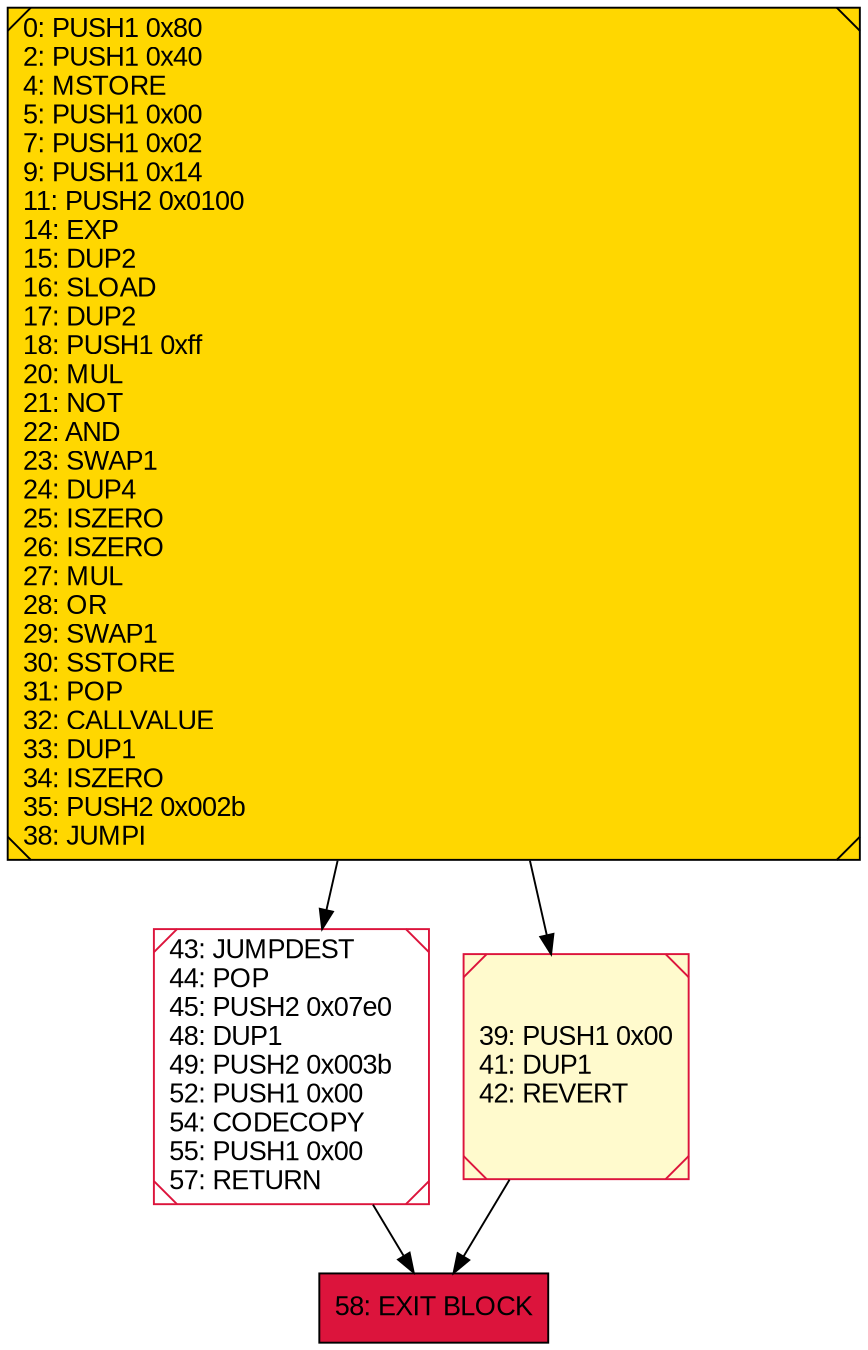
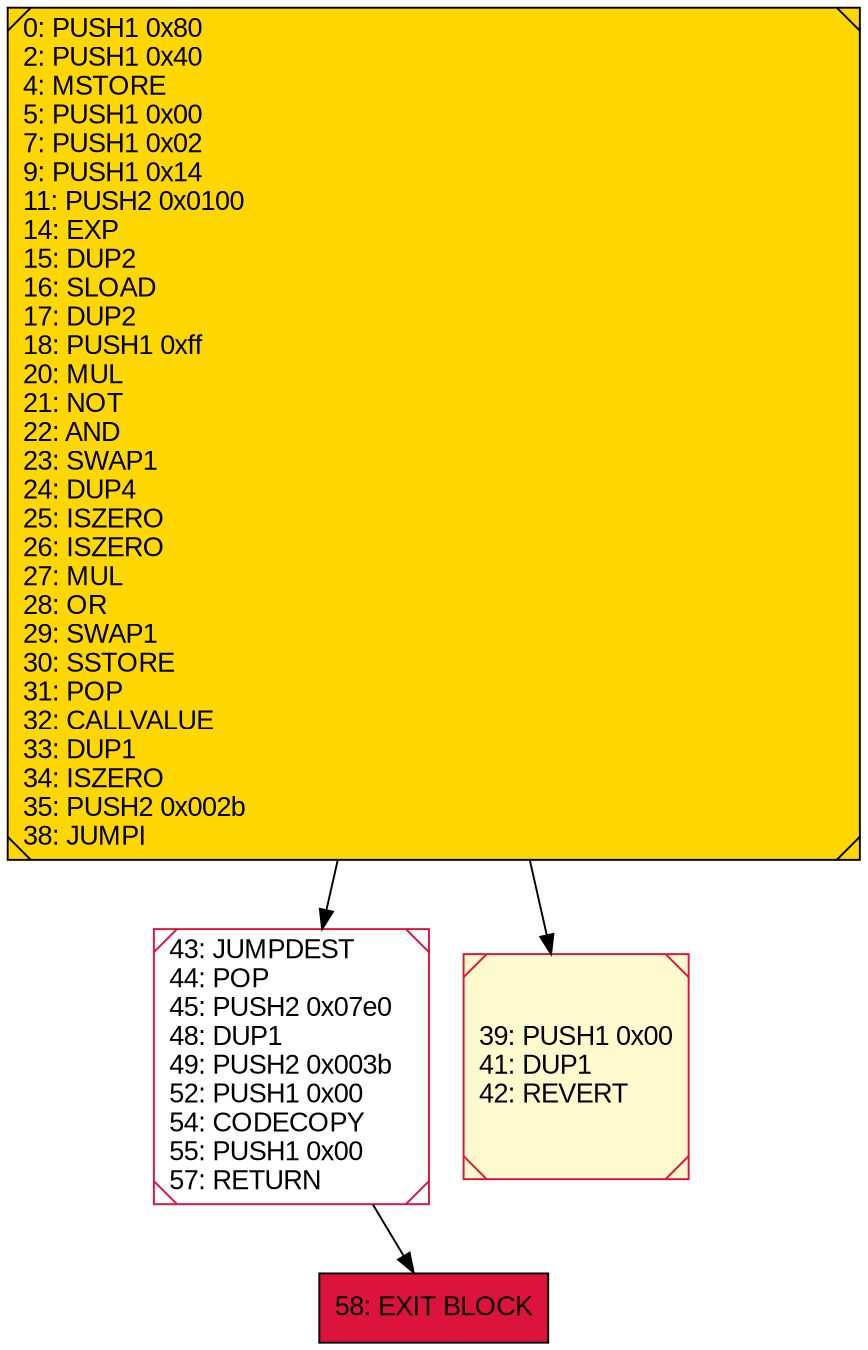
  digraph {
    rankdir=UD
    node [color=crimson fontcolor=black fontname=arial shape=Msquare style=filled]
    n1 [fillcolor=white label="43: JUMPDEST\l44: POP\l45: PUSH2 0x07e0\l48: DUP1\l49: PUSH2 0x003b\l52: PUSH1 0x00\l54: CODECOPY\l55: PUSH1 0x00\l57: RETURN\l"]
    n2 [color=black fillcolor=crimson label="58: EXIT BLOCK\l" shape=box]
    n3 [color=black fillcolor=gold label="0: PUSH1 0x80\l2: PUSH1 0x40\l4: MSTORE\l5: PUSH1 0x00\l7: PUSH1 0x02\l9: PUSH1 0x14\l11: PUSH2 0x0100\l14: EXP\l15: DUP2\l16: SLOAD\l17: DUP2\l18: PUSH1 0xff\l20: MUL\l21: NOT\l22: AND\l23: SWAP1\l24: DUP4\l25: ISZERO\l26: ISZERO\l27: MUL\l28: OR\l29: SWAP1\l30: SSTORE\l31: POP\l32: CALLVALUE\l33: DUP1\l34: ISZERO\l35: PUSH2 0x002b\l38: JUMPI\l"]
    n4 [fillcolor=lemonchiffon label="39: PUSH1 0x00\l41: DUP1\l42: REVERT\l"]
    n1 -> n2
    n3 -> n1
    n3 -> n4
-   n4 -> n2
  }
